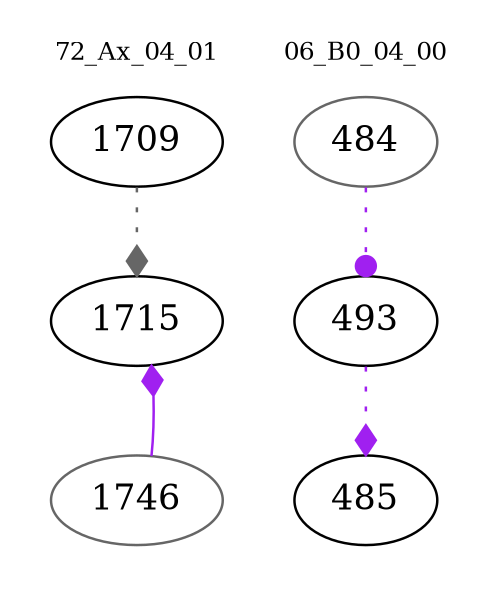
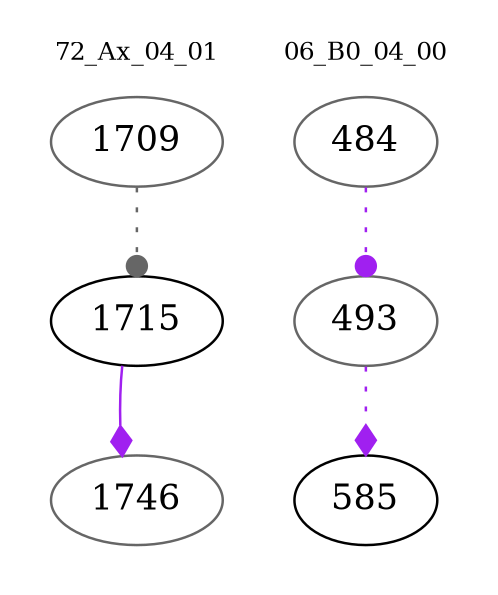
  digraph {
    node [color=gray40]
    edge [arrowhead=dot color=purple style=dotted]
-   n1 [color=black label=1709]
+   n1 [label=1709]
    n2 [color=black label=1715]
    n3 [label=1746]
    n4 [label=484]
-   n5 [color=black label=493]
-   n6 [color=black label=485]
+   n5 [label=493]
+   n6 [color=black label=585]
    subgraph cluster_1 {
      color=white
      fontsize=10
      label="72_Ax_04_01"
      n1
      n2
      n3
    }
    subgraph cluster_2 {
      color=white
      fontsize=10
      label="06_B0_04_00"
      n4
      n5
      n6
    }
-   n1 -> n2 [arrowhead=diamond color=gray40]
-   n3 -> n2 [arrowhead=diamond style=solid]
+   n1 -> n2 [color=gray40]
+   n2 -> n3 [arrowhead=diamond style=solid]
    n4 -> n5
    n5 -> n6 [arrowhead=diamond]
  }
